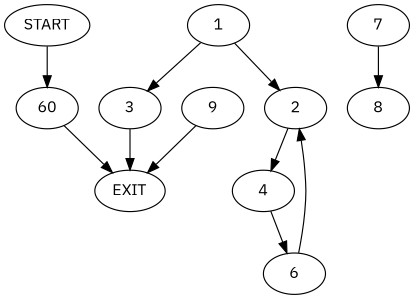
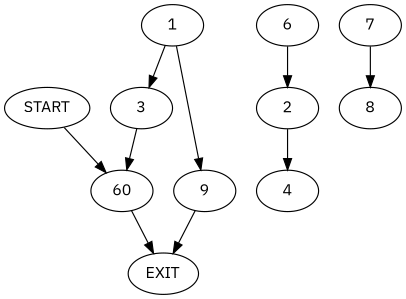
  digraph {
    fontname="IBM Plex Sans"
    node [fontname="IBM Plex Sans"]
    edge [fontname="IBM Plex Sans"]
    n1 [label=START]
    n2 [label=60]
    1
    2
    3
    n6 [label=EXIT]
    4
    6
    7
    8
    9
    n1 -> n2
    n2 -> n6
-   1 -> 2
+   1 -> 9
    1 -> 3
    2 -> 4
-   3 -> n6
-   4 -> 6
+   3 -> n2
    6 -> 2
    7 -> 8
    9 -> n6
  }
